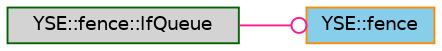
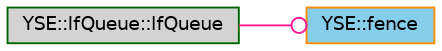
  digraph {
    rankdir=LR
    node [fontname=Helvetica fontsize=10 shape=box style=filled]
-   n1 [color=darkgreen fillcolor=lightgrey fontcolor=black height=0.2 label="YSE::fence::lfQueue" width=0.4]
+   n1 [color=darkgreen fillcolor=lightgrey fontcolor=black height=0.2 label="YSE::lfQueue::lfQueue" width=0.4]
    n2 [color=darkorange fillcolor=skyblue height=0.2 label="YSE::fence" width=0.4]
    n1 -> n2 [color=deeppink fontname=Helvetica fontsize=10 labelfontname=Helvetica labelfontsize=10 style=solid arrowhead=odot]
  }
